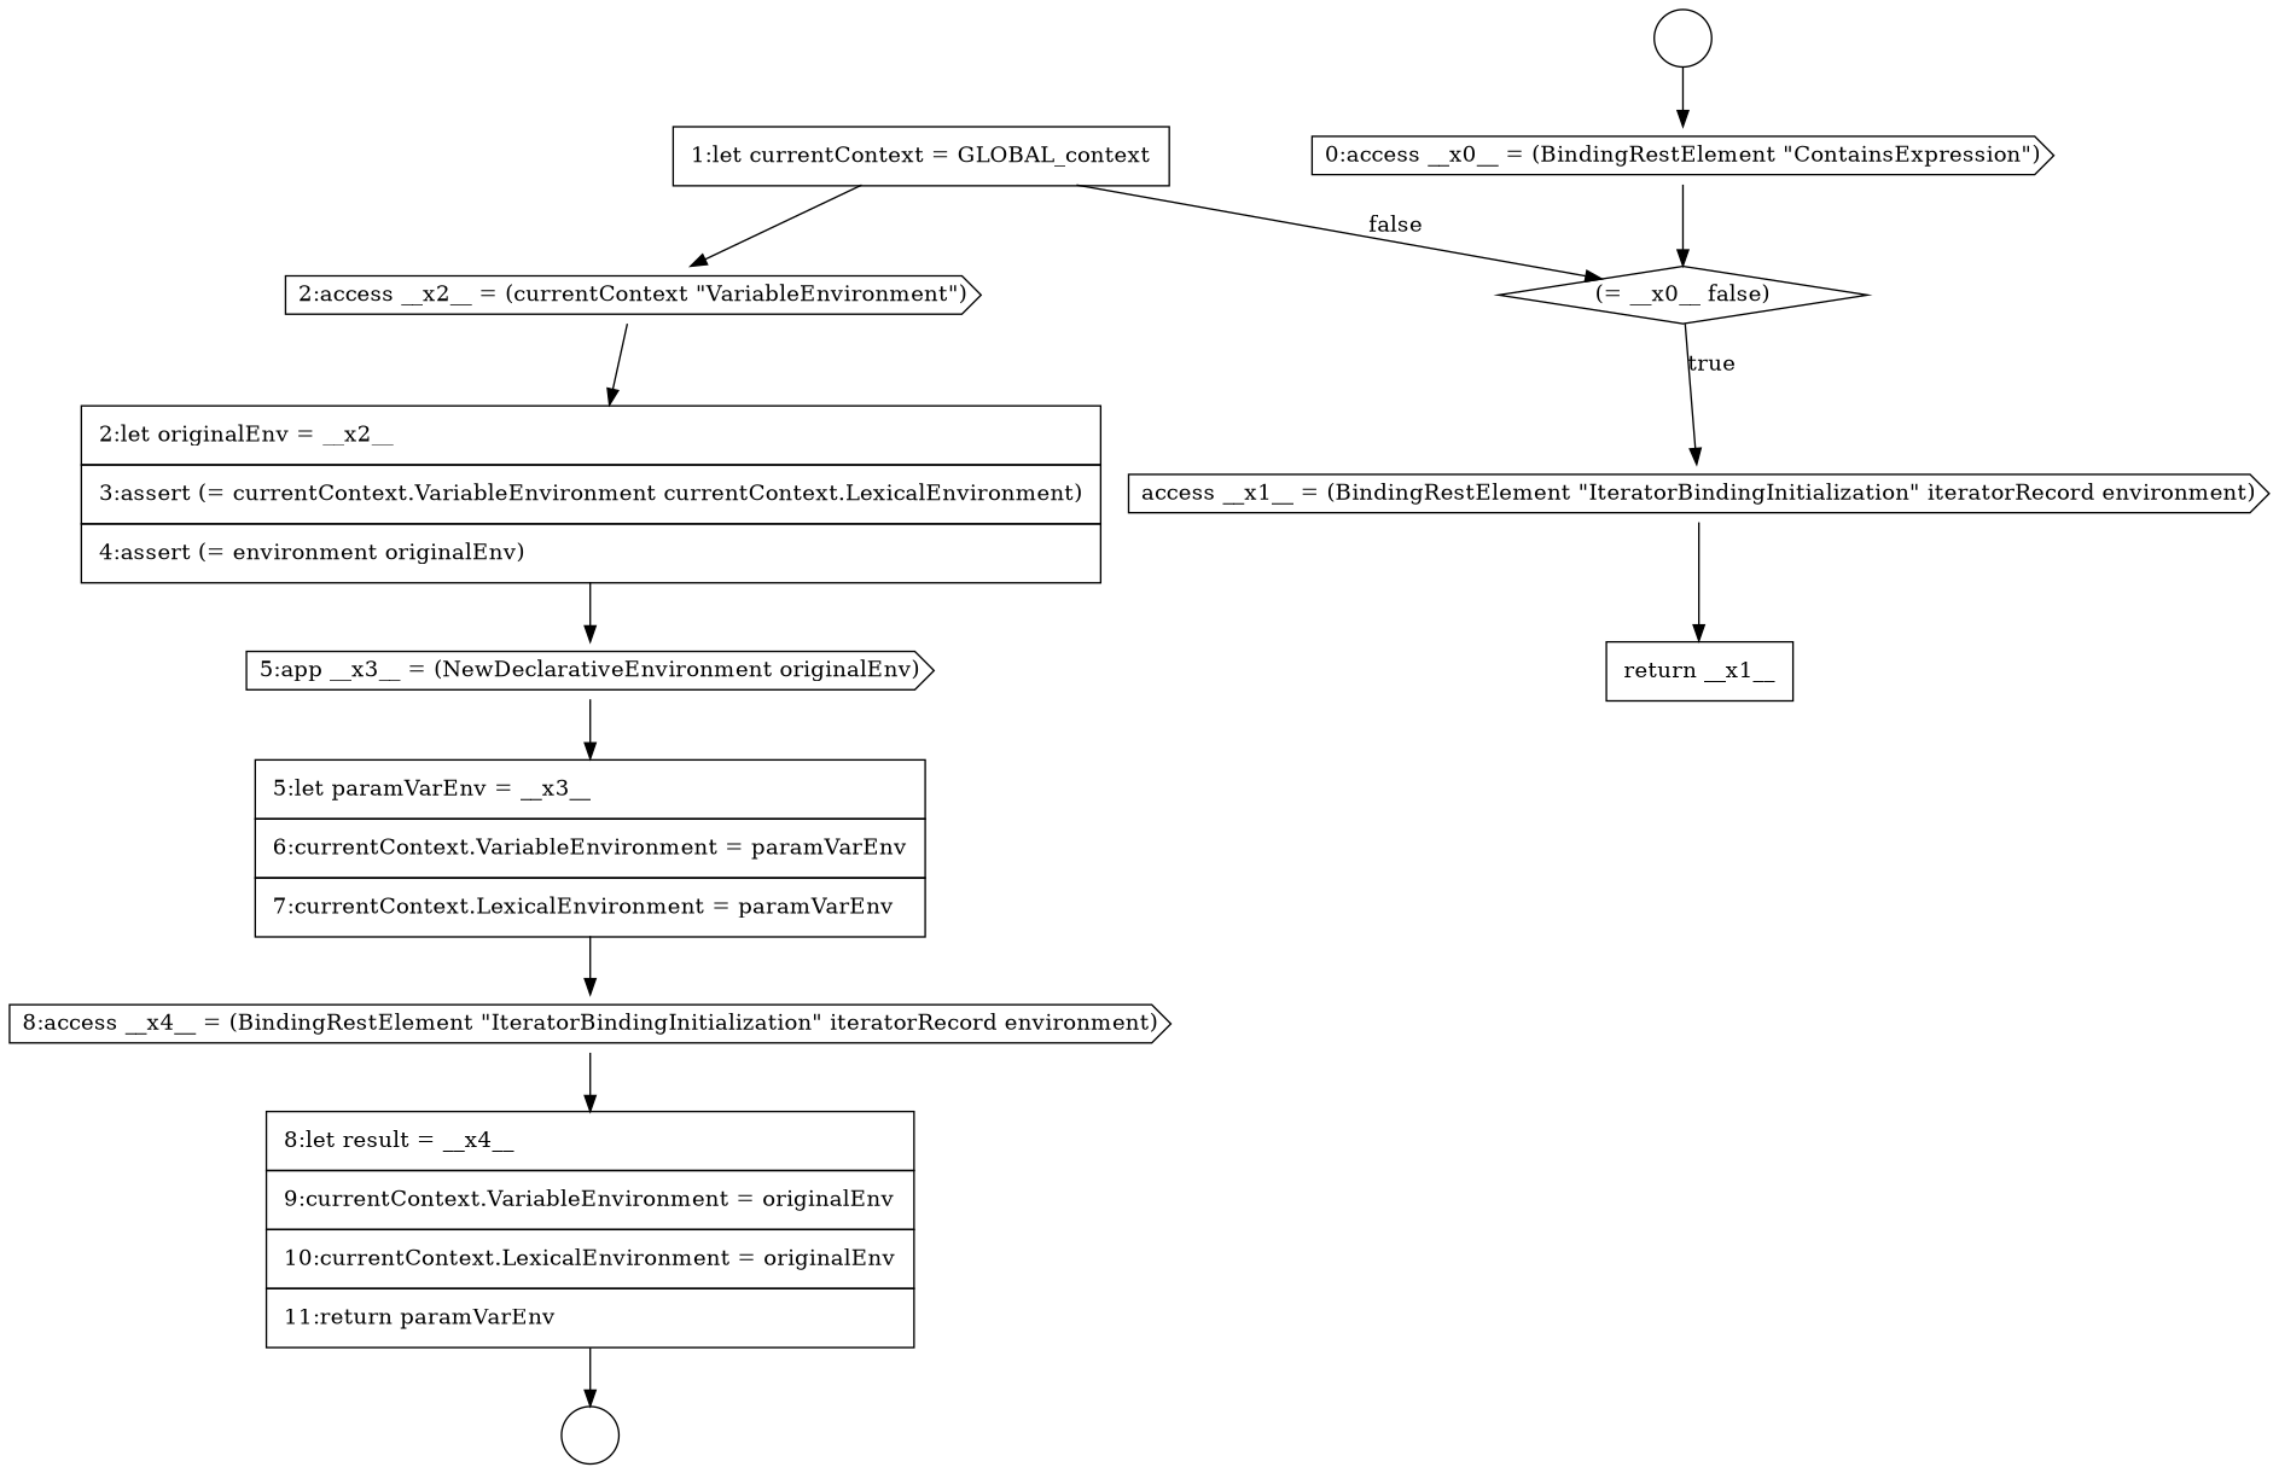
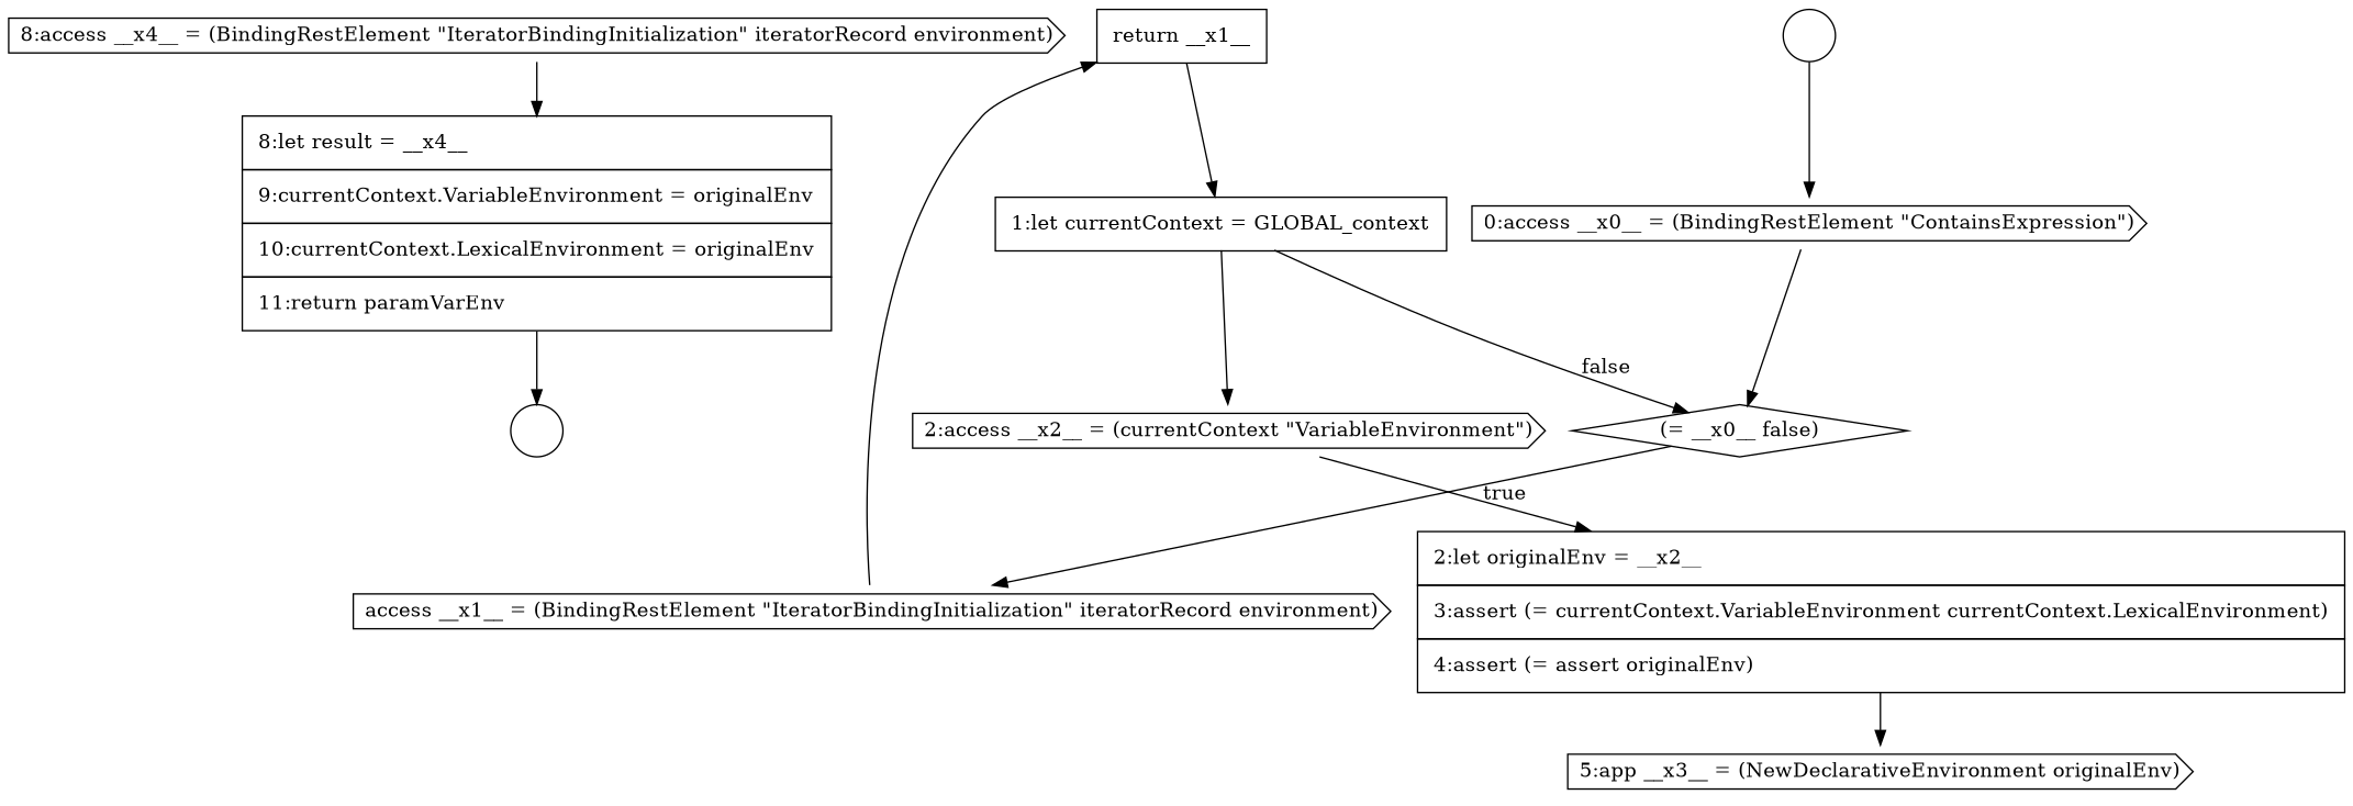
  digraph {
    node [color=black fillcolor=white shape=none style=filled]
    edge [color=black]
-   n1 [label=<<font color="black">     <table border="0" cellborder="1" cellspacing="0" cellpadding="10">       <tr><td align="left">5:let paramVarEnv = __x3__</td></tr>       <tr><td align="left">6:currentContext.VariableEnvironment = paramVarEnv</td></tr>       <tr><td align="left">7:currentContext.LexicalEnvironment = paramVarEnv</td></tr>     </table>   </font>> margin=0]
    n2 [label=<<font color="black">8:access __x4__ = (BindingRestElement &quot;IteratorBindingInitialization&quot; iteratorRecord environment)</font>> shape=cds]
    n3 [label=<<font color="black">     <table border="0" cellborder="1" cellspacing="0" cellpadding="10">       <tr><td align="left">8:let result = __x4__</td></tr>       <tr><td align="left">9:currentContext.VariableEnvironment = originalEnv</td></tr>       <tr><td align="left">10:currentContext.LexicalEnvironment = originalEnv</td></tr>       <tr><td align="left">11:return paramVarEnv</td></tr>     </table>   </font>> margin=0]
    n4 [label=<<font color="black">     <table border="0" cellborder="1" cellspacing="0" cellpadding="10">       <tr><td align="left">return __x1__</td></tr>     </table>   </font>> margin=0]
    n5 [label=<<font color="black">     <table border="0" cellborder="1" cellspacing="0" cellpadding="10">       <tr><td align="left">1:let currentContext = GLOBAL_context</td></tr>     </table>   </font>> margin=0]
    n6 [label=<<font color="black">(= __x0__ false)</font>> shape=diamond]
    n7 [label=<<font color="black">2:access __x2__ = (currentContext &quot;VariableEnvironment&quot;)</font>> shape=cds]
    n8 [label=<<font color="black">0:access __x0__ = (BindingRestElement &quot;ContainsExpression&quot;)</font>> shape=cds]
    n9 [label=<<font color="black">access __x1__ = (BindingRestElement &quot;IteratorBindingInitialization&quot; iteratorRecord environment)</font>> shape=cds]
-   n10 [label=<<font color="black">     <table border="0" cellborder="1" cellspacing="0" cellpadding="10">       <tr><td align="left">2:let originalEnv = __x2__</td></tr>       <tr><td align="left">3:assert (= currentContext.VariableEnvironment currentContext.LexicalEnvironment)</td></tr>       <tr><td align="left">4:assert (= environment originalEnv)</td></tr>     </table>   </font>> margin=0]
+   n10 [label=<<font color="black">     <table border="0" cellborder="1" cellspacing="0" cellpadding="10">       <tr><td align="left">2:let originalEnv = __x2__</td></tr>       <tr><td align="left">3:assert (= currentContext.VariableEnvironment currentContext.LexicalEnvironment)</td></tr>       <tr><td align="left">4:assert (= assert originalEnv)</td></tr>     </table>   </font>> margin=0]
    n11 [label=" " shape=circle]
    n12 [label=" " shape=circle]
    n13 [label=<<font color="black">5:app __x3__ = (NewDeclarativeEnvironment originalEnv)</font>> shape=cds]
-   n1 -> n2
    n2 -> n3
    n3 -> n11
+   n4 -> n5
    n5 -> n6 [label=<<font color="black">false</font>>]
    n5 -> n7
    n6 -> n9 [label=<<font color="black">true</font>>]
    n7 -> n10
    n8 -> n6
    n9 -> n4
    n10 -> n13
    n12 -> n8
-   n13 -> n1
  }
